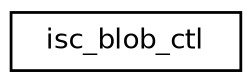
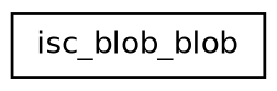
  digraph {
    rankdir=LR
-   n1 [color=black fillcolor=white fontname=Helvetica fontsize=10 height=0.2 label=isc_blob_ctl shape=record style=filled width=0.4]
+   n1 [color=black fillcolor=white fontname=Helvetica fontsize=10 height=0.2 label=isc_blob_blob shape=record style=filled width=0.4]
  }
